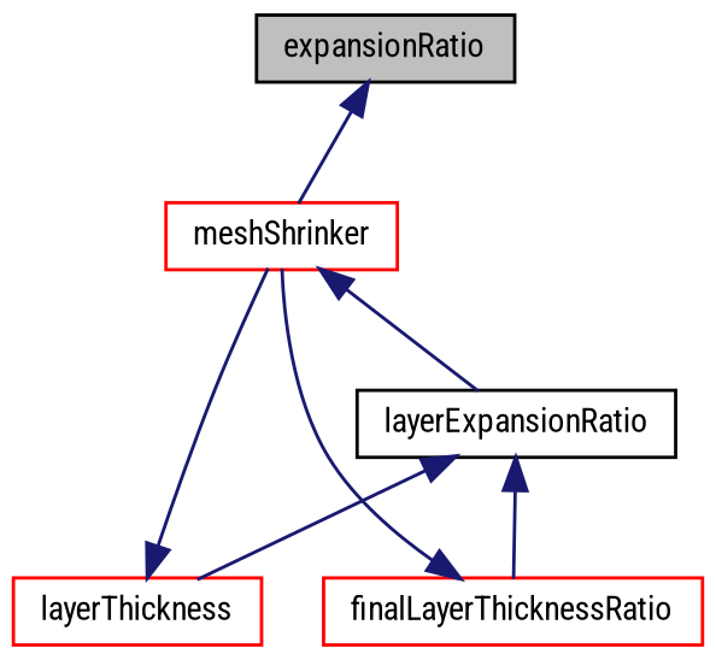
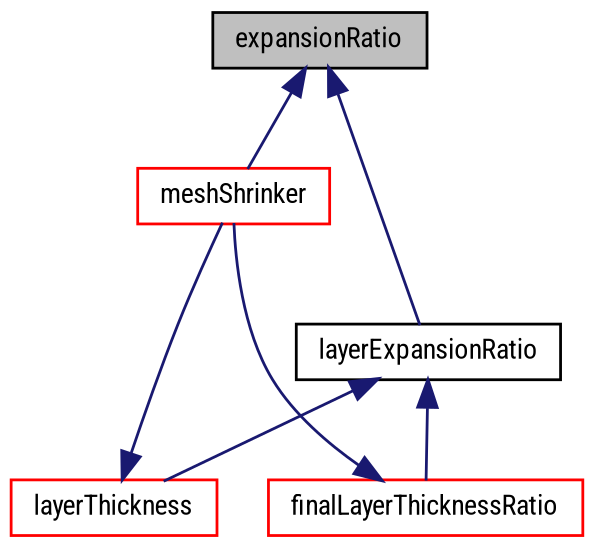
  digraph {
    fontname="Roboto Condensed"
    rankdir=TB
    node [color=red fontname="Roboto Condensed" fontsize=10 shape=record]
    edge [color=midnightblue dir=back fontname="Roboto Condensed" fontsize=10 labelfontname=Helvetica labelfontsize=10 style=solid]
    n1 [color=black fillcolor=grey75 fontcolor=black height=0.2 label=expansionRatio style=filled width=0.4]
    n2 [height=0.2 label=meshShrinker width=0.4]
    n3 [color=black height=0.2 label=layerExpansionRatio width=0.4]
    n4 [height=0.2 label=finalLayerThicknessRatio width=0.4]
    n5 [height=0.2 label=layerThickness width=0.4]
    n1 -> n2
-   n2 -> n3
+   n1 -> n3
    n3 -> n4
    n3 -> n5
    n4 -> n2
    n5 -> n2
  }
